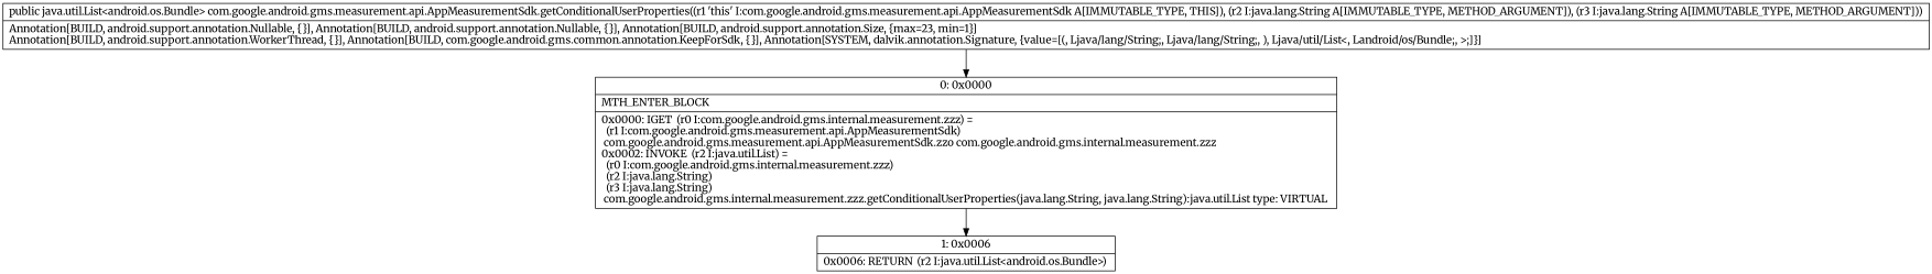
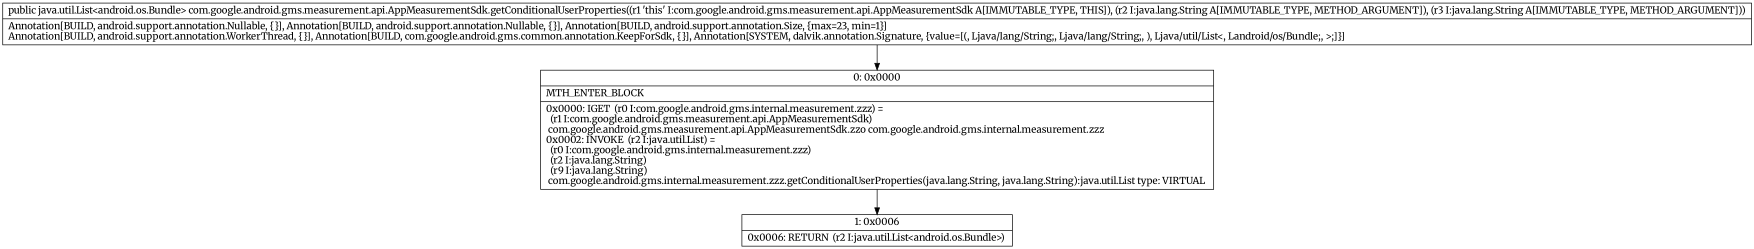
  digraph {
    fontname=Merriweather
    node [shape=record fontname=Merriweather]
    edge [fontname=Merriweather]
-   n1 [label="{0\:\ 0x0000|MTH_ENTER_BLOCK\l|0x0000: IGET  (r0 I:com.google.android.gms.internal.measurement.zzz) = \l  (r1 I:com.google.android.gms.measurement.api.AppMeasurementSdk)\l com.google.android.gms.measurement.api.AppMeasurementSdk.zzo com.google.android.gms.internal.measurement.zzz \l0x0002: INVOKE  (r2 I:java.util.List) = \l  (r0 I:com.google.android.gms.internal.measurement.zzz)\l  (r2 I:java.lang.String)\l  (r3 I:java.lang.String)\l com.google.android.gms.internal.measurement.zzz.getConditionalUserProperties(java.lang.String, java.lang.String):java.util.List type: VIRTUAL \l}"]
+   n1 [label="{0\:\ 0x0000|MTH_ENTER_BLOCK\l|0x0000: IGET  (r0 I:com.google.android.gms.internal.measurement.zzz) = \l  (r1 I:com.google.android.gms.measurement.api.AppMeasurementSdk)\l com.google.android.gms.measurement.api.AppMeasurementSdk.zzo com.google.android.gms.internal.measurement.zzz \l0x0002: INVOKE  (r2 I:java.util.List) = \l  (r0 I:com.google.android.gms.internal.measurement.zzz)\l  (r2 I:java.lang.String)\l  (r9 I:java.lang.String)\l com.google.android.gms.internal.measurement.zzz.getConditionalUserProperties(java.lang.String, java.lang.String):java.util.List type: VIRTUAL \l}"]
    n2 [label="{1\:\ 0x0006|0x0006: RETURN  (r2 I:java.util.List\<android.os.Bundle\>) \l}"]
    n3 [label="{public java.util.List\<android.os.Bundle\> com.google.android.gms.measurement.api.AppMeasurementSdk.getConditionalUserProperties((r1 'this' I:com.google.android.gms.measurement.api.AppMeasurementSdk A[IMMUTABLE_TYPE, THIS]), (r2 I:java.lang.String A[IMMUTABLE_TYPE, METHOD_ARGUMENT]), (r3 I:java.lang.String A[IMMUTABLE_TYPE, METHOD_ARGUMENT]))  | Annotation[BUILD, android.support.annotation.Nullable, \{\}], Annotation[BUILD, android.support.annotation.Nullable, \{\}], Annotation[BUILD, android.support.annotation.Size, \{max=23, min=1\}]\lAnnotation[BUILD, android.support.annotation.WorkerThread, \{\}], Annotation[BUILD, com.google.android.gms.common.annotation.KeepForSdk, \{\}], Annotation[SYSTEM, dalvik.annotation.Signature, \{value=[(, Ljava\/lang\/String;, Ljava\/lang\/String;, ), Ljava\/util\/List\<, Landroid\/os\/Bundle;, \>;]\}]\l}"]
    n1 -> n2
    n3 -> n1
  }
